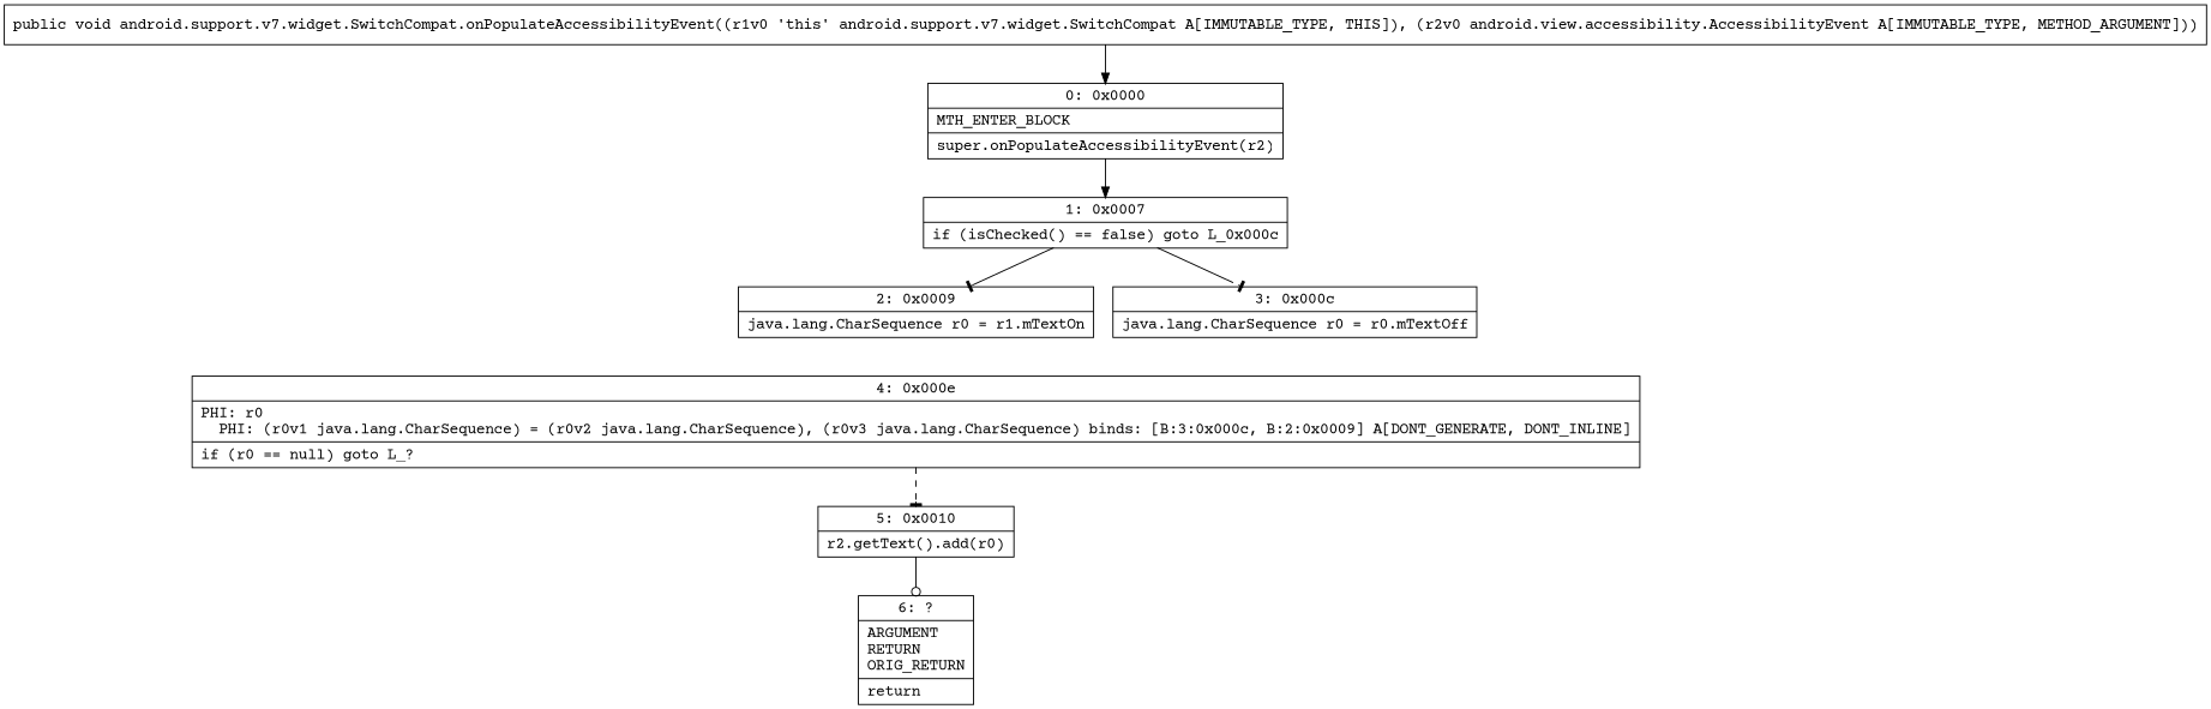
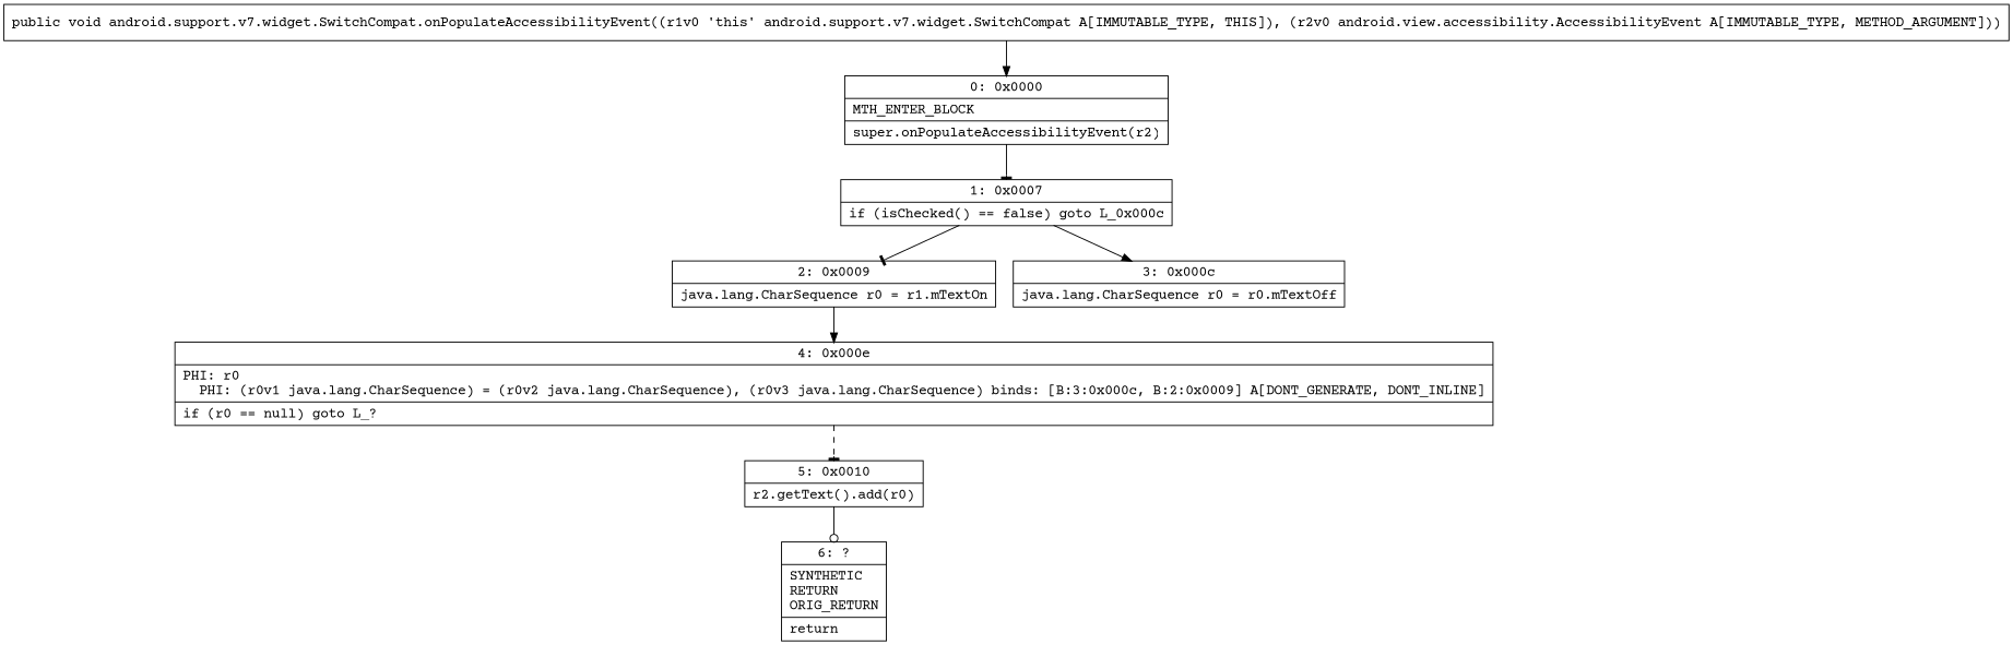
  digraph {
    fontname="Courier Prime"
    node [fontname="Courier Prime" shape=record]
    edge [arrowhead=tee fontname="Courier Prime"]
    n1 [label="{0\:\ 0x0000|MTH_ENTER_BLOCK\l|super.onPopulateAccessibilityEvent(r2)\l}"]
    n2 [label="{1\:\ 0x0007|if (isChecked() == false) goto L_0x000c\l}"]
    n3 [label="{2\:\ 0x0009|java.lang.CharSequence r0 = r1.mTextOn\l}"]
    n4 [label="{3\:\ 0x000c|java.lang.CharSequence r0 = r0.mTextOff\l}"]
    n5 [label="{4\:\ 0x000e|PHI: r0 \l  PHI: (r0v1 java.lang.CharSequence) = (r0v2 java.lang.CharSequence), (r0v3 java.lang.CharSequence) binds: [B:3:0x000c, B:2:0x0009] A[DONT_GENERATE, DONT_INLINE]\l|if (r0 == null) goto L_?\l}"]
    n6 [label="{5\:\ 0x0010|r2.getText().add(r0)\l}"]
-   n7 [label="{6\:\ ?|ARGUMENT\lRETURN\lORIG_RETURN\l|return\l}"]
+   n7 [label="{6\:\ ?|SYNTHETIC\lRETURN\lORIG_RETURN\l|return\l}"]
    n8 [label="{public void android.support.v7.widget.SwitchCompat.onPopulateAccessibilityEvent((r1v0 'this' android.support.v7.widget.SwitchCompat A[IMMUTABLE_TYPE, THIS]), (r2v0 android.view.accessibility.AccessibilityEvent A[IMMUTABLE_TYPE, METHOD_ARGUMENT])) }"]
-   n1 -> n2 [arrowhead=normal]
+   n1 -> n2
    n2 -> n3 [style=solid]
-   n2 -> n4
+   n2 -> n4 [arrowhead=normal]
+   n3 -> n5 [arrowhead=normal]
    n5 -> n6 [style=dashed]
    n6 -> n7 [arrowhead=odot]
    n8 -> n1 [arrowhead=normal]
  }
